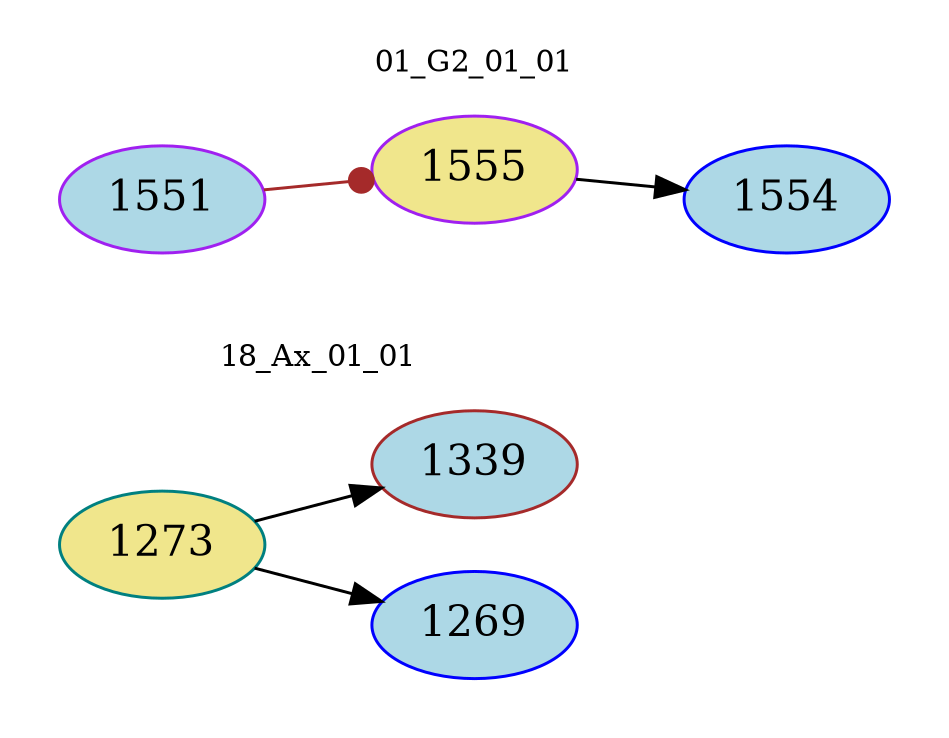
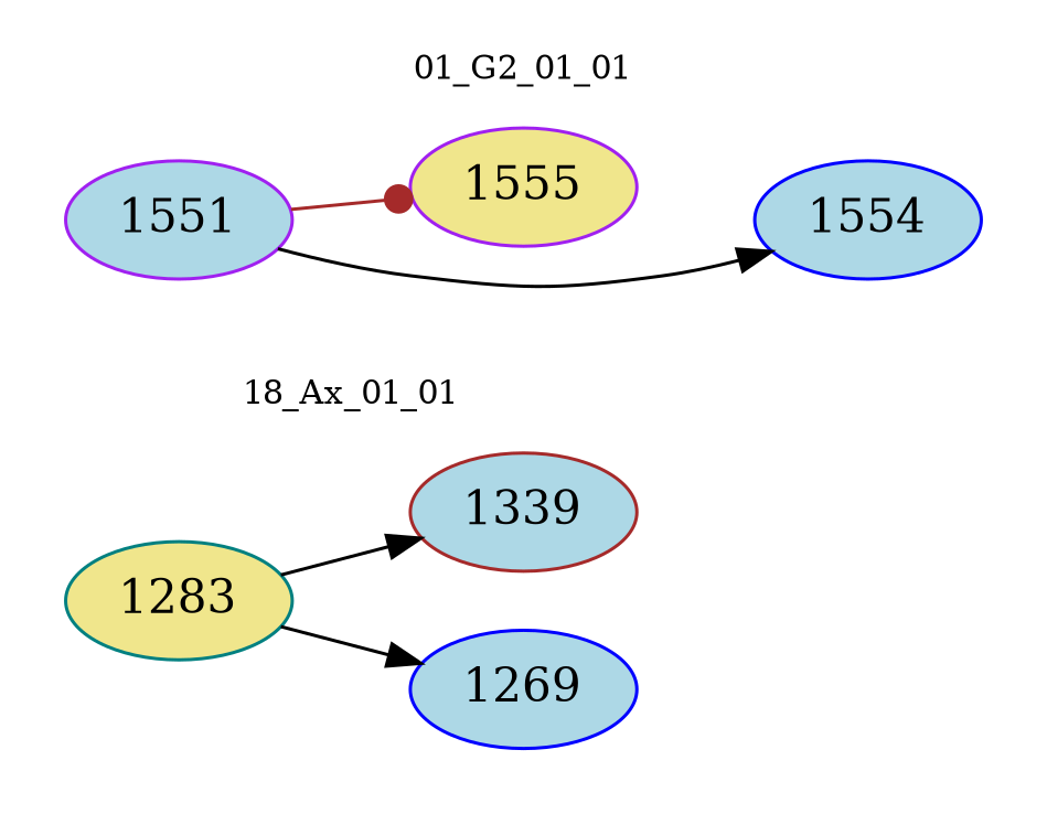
  digraph {
    rankdir=LR
    node [color=blue fillcolor=lightblue style=filled]
    edge [arrowhead=normal color=black]
-   n1 [color=teal fillcolor=khaki label=1273]
+   n1 [color=teal fillcolor=khaki label=1283]
    n2 [label=1269]
    n3 [color=brown label=1339]
    n4 [color=purple label=1551]
    n5 [label=1554]
    n6 [color=purple fillcolor=khaki label=1555]
    subgraph cluster_1 {
      color=white
      fontsize=10
      label="18_Ax_01_01"
      n1
      n2
      n3
    }
    subgraph cluster_2 {
      color=white
      fontsize=10
      label="01_G2_01_01"
      n4
      n5
      n6
    }
    n1 -> n2
    n1 -> n3
-   n6 -> n5
+   n4 -> n5
    n4 -> n6 [arrowhead=dot color=brown]
  }
